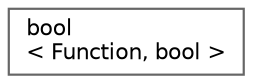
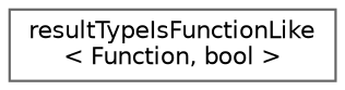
  digraph {
    rankdir=LR
-   n1 [color=grey40 fillcolor=white fontname=Helvetica fontsize=10 height=0.2 label="bool\l\< Function, bool \>" shape=box style=filled width=0.4]
+   n1 [color=grey40 fillcolor=white fontname=Helvetica fontsize=10 height=0.2 label="resultTypeIsFunctionLike\l\< Function, bool \>" shape=box style=filled width=0.4]
  }
